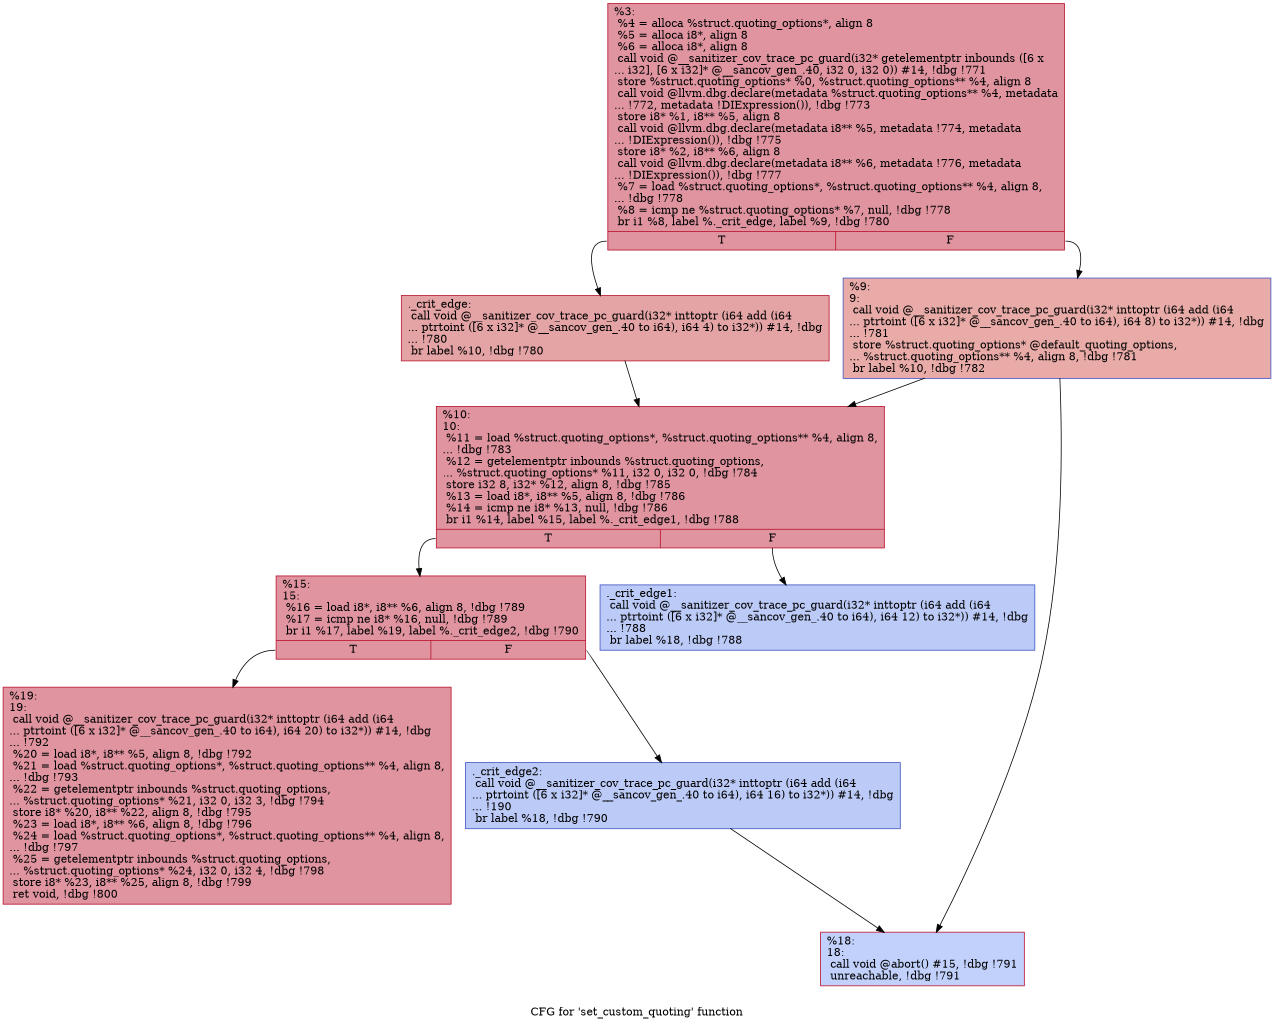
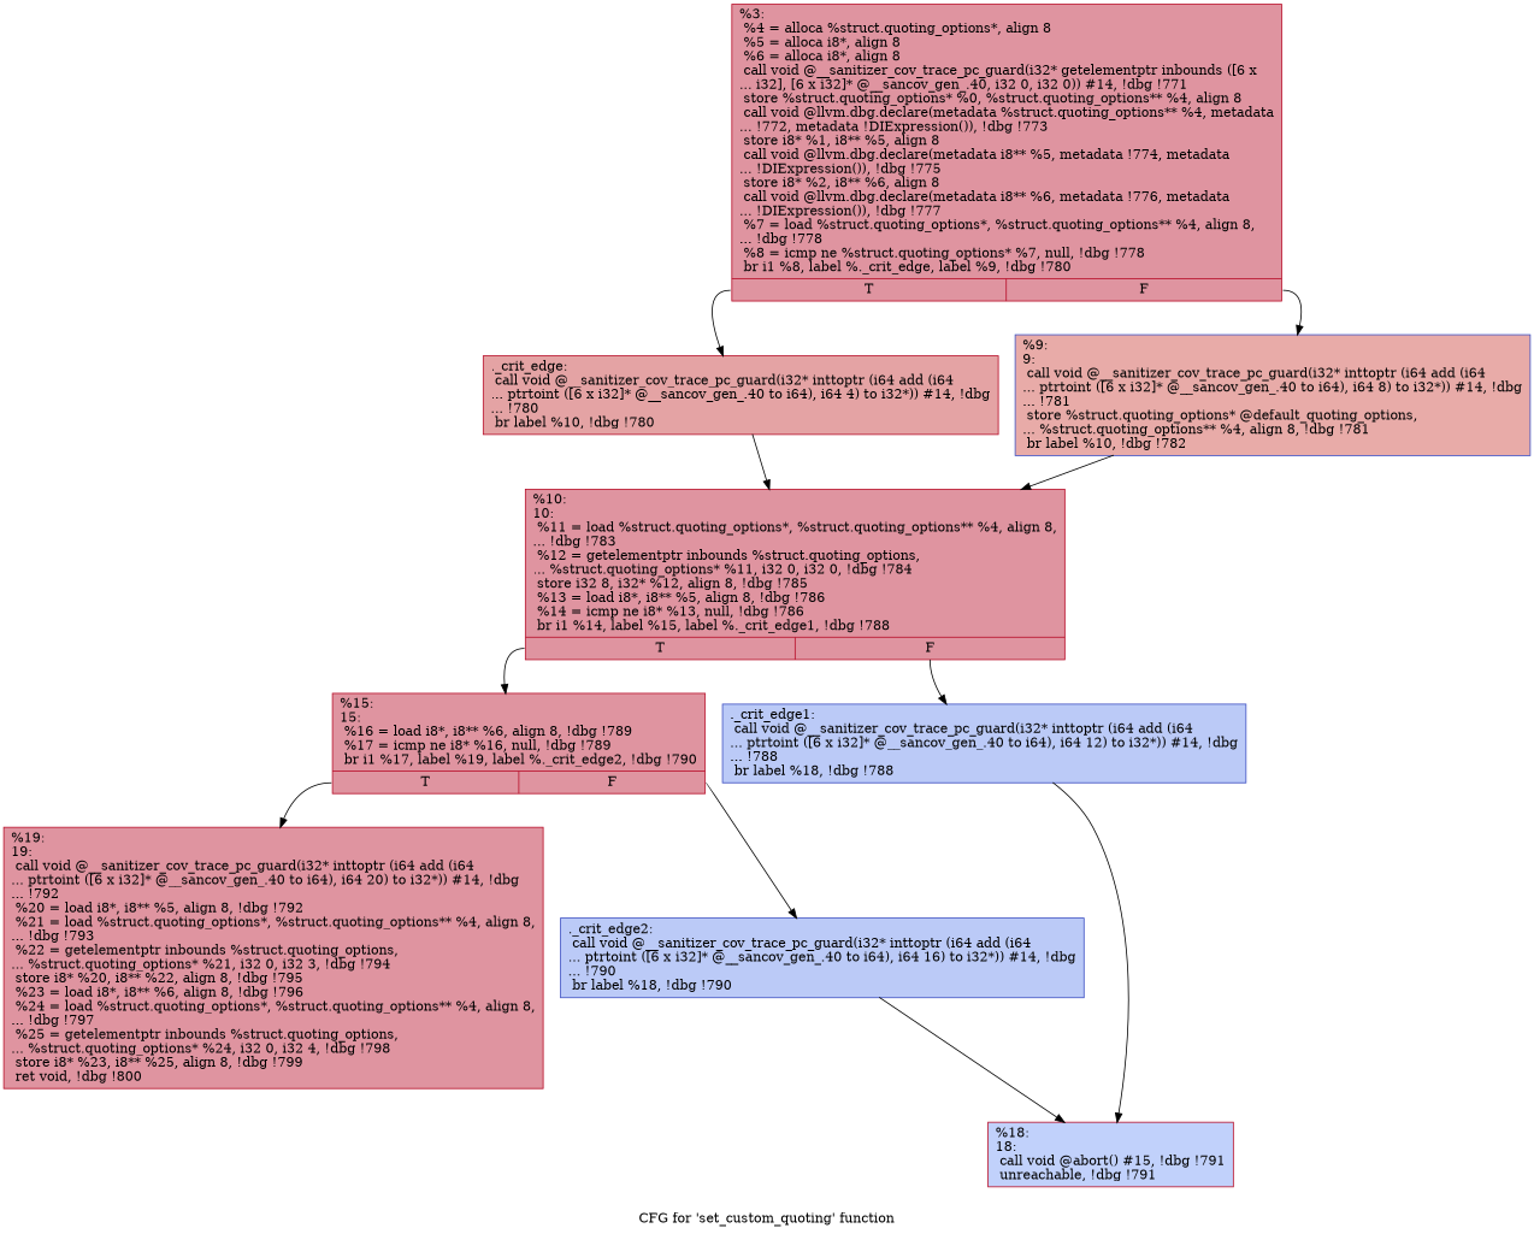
  digraph {
    label="CFG for 'set_custom_quoting' function"
    node [color="#b70d28ff" fillcolor="#b70d2870" shape=record style=filled]
    n1 [label="{%3:\l  %4 = alloca %struct.quoting_options*, align 8\l  %5 = alloca i8*, align 8\l  %6 = alloca i8*, align 8\l  call void @__sanitizer_cov_trace_pc_guard(i32* getelementptr inbounds ([6 x\l... i32], [6 x i32]* @__sancov_gen_.40, i32 0, i32 0)) #14, !dbg !771\l  store %struct.quoting_options* %0, %struct.quoting_options** %4, align 8\l  call void @llvm.dbg.declare(metadata %struct.quoting_options** %4, metadata\l... !772, metadata !DIExpression()), !dbg !773\l  store i8* %1, i8** %5, align 8\l  call void @llvm.dbg.declare(metadata i8** %5, metadata !774, metadata\l... !DIExpression()), !dbg !775\l  store i8* %2, i8** %6, align 8\l  call void @llvm.dbg.declare(metadata i8** %6, metadata !776, metadata\l... !DIExpression()), !dbg !777\l  %7 = load %struct.quoting_options*, %struct.quoting_options** %4, align 8,\l... !dbg !778\l  %8 = icmp ne %struct.quoting_options* %7, null, !dbg !778\l  br i1 %8, label %._crit_edge, label %9, !dbg !780\l|{<s0>T|<s1>F}}"]
    n2 [fillcolor="#c32e3170" label="{._crit_edge:                                      \l  call void @__sanitizer_cov_trace_pc_guard(i32* inttoptr (i64 add (i64\l... ptrtoint ([6 x i32]* @__sancov_gen_.40 to i64), i64 4) to i32*)) #14, !dbg\l... !780\l  br label %10, !dbg !780\l}"]
    n3 [color="#3d50c3ff" fillcolor="#cc403a70" label="{%9:\l9:                                                \l  call void @__sanitizer_cov_trace_pc_guard(i32* inttoptr (i64 add (i64\l... ptrtoint ([6 x i32]* @__sancov_gen_.40 to i64), i64 8) to i32*)) #14, !dbg\l... !781\l  store %struct.quoting_options* @default_quoting_options,\l... %struct.quoting_options** %4, align 8, !dbg !781\l  br label %10, !dbg !782\l}"]
    n4 [label="{%10:\l10:                                               \l  %11 = load %struct.quoting_options*, %struct.quoting_options** %4, align 8,\l... !dbg !783\l  %12 = getelementptr inbounds %struct.quoting_options,\l... %struct.quoting_options* %11, i32 0, i32 0, !dbg !784\l  store i32 8, i32* %12, align 8, !dbg !785\l  %13 = load i8*, i8** %5, align 8, !dbg !786\l  %14 = icmp ne i8* %13, null, !dbg !786\l  br i1 %14, label %15, label %._crit_edge1, !dbg !788\l|{<s0>T|<s1>F}}"]
    n5 [label="{%15:\l15:                                               \l  %16 = load i8*, i8** %6, align 8, !dbg !789\l  %17 = icmp ne i8* %16, null, !dbg !789\l  br i1 %17, label %19, label %._crit_edge2, !dbg !790\l|{<s0>T|<s1>F}}"]
    n6 [color="#3d50c3ff" fillcolor="#6687ed70" label="{._crit_edge1:                                     \l  call void @__sanitizer_cov_trace_pc_guard(i32* inttoptr (i64 add (i64\l... ptrtoint ([6 x i32]* @__sancov_gen_.40 to i64), i64 12) to i32*)) #14, !dbg\l... !788\l  br label %18, !dbg !788\l}"]
    n7 [label="{%19:\l19:                                               \l  call void @__sanitizer_cov_trace_pc_guard(i32* inttoptr (i64 add (i64\l... ptrtoint ([6 x i32]* @__sancov_gen_.40 to i64), i64 20) to i32*)) #14, !dbg\l... !792\l  %20 = load i8*, i8** %5, align 8, !dbg !792\l  %21 = load %struct.quoting_options*, %struct.quoting_options** %4, align 8,\l... !dbg !793\l  %22 = getelementptr inbounds %struct.quoting_options,\l... %struct.quoting_options* %21, i32 0, i32 3, !dbg !794\l  store i8* %20, i8** %22, align 8, !dbg !795\l  %23 = load i8*, i8** %6, align 8, !dbg !796\l  %24 = load %struct.quoting_options*, %struct.quoting_options** %4, align 8,\l... !dbg !797\l  %25 = getelementptr inbounds %struct.quoting_options,\l... %struct.quoting_options* %24, i32 0, i32 4, !dbg !798\l  store i8* %23, i8** %25, align 8, !dbg !799\l  ret void, !dbg !800\l}"]
-   n8 [color="#3d50c3ff" fillcolor="#6687ed70" label="{._crit_edge2:                                     \l  call void @__sanitizer_cov_trace_pc_guard(i32* inttoptr (i64 add (i64\l... ptrtoint ([6 x i32]* @__sancov_gen_.40 to i64), i64 16) to i32*)) #14, !dbg\l... !190\l  br label %18, !dbg !790\l}"]
+   n8 [color="#3d50c3ff" fillcolor="#6687ed70" label="{._crit_edge2:                                     \l  call void @__sanitizer_cov_trace_pc_guard(i32* inttoptr (i64 add (i64\l... ptrtoint ([6 x i32]* @__sancov_gen_.40 to i64), i64 16) to i32*)) #14, !dbg\l... !790\l  br label %18, !dbg !790\l}"]
    n9 [fillcolor="#7396f570" label="{%18:\l18:                                               \l  call void @abort() #15, !dbg !791\l  unreachable, !dbg !791\l}"]
    n1 -> n2 [tailport=s0]
    n1 -> n3 [tailport=s1]
    n2 -> n4
    n3 -> n4
    n4 -> n5 [tailport=s0]
    n4 -> n6 [tailport=s1]
    n5 -> n7 [tailport=s0]
    n5 -> n8 [tailport=s1]
-   n3 -> n9
+   n6 -> n9
    n8 -> n9
  }
